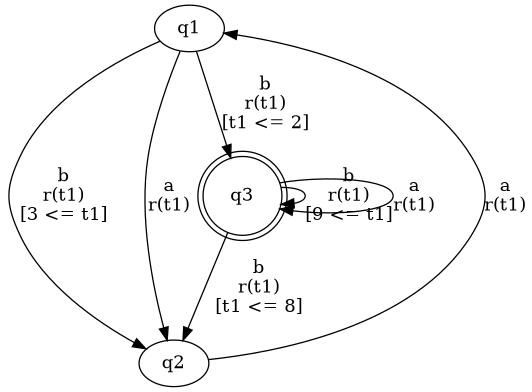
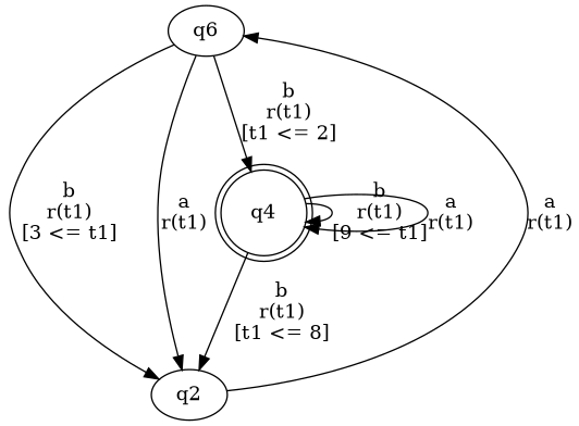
  digraph {
-   n1 [label=q1]
+   n1 [label=q6]
    n2 [label=q2]
-   n3 [label=q3 shape=doublecircle]
+   n3 [label=q4 shape=doublecircle]
    n1 -> n2 [label="b\nr(t1)\n[3 <= t1]"]
    n1 -> n2 [label="a\nr(t1)\n"]
    n1 -> n3 [label="b\nr(t1)\n[t1 <= 2]"]
    n2 -> n1 [label="a\nr(t1)\n"]
    n3 -> n2 [label="b\nr(t1)\n[t1 <= 8]"]
    n3 -> n3 [label="b\nr(t1)\n[9 <= t1]"]
    n3 -> n3 [label="a\nr(t1)\n"]
  }
